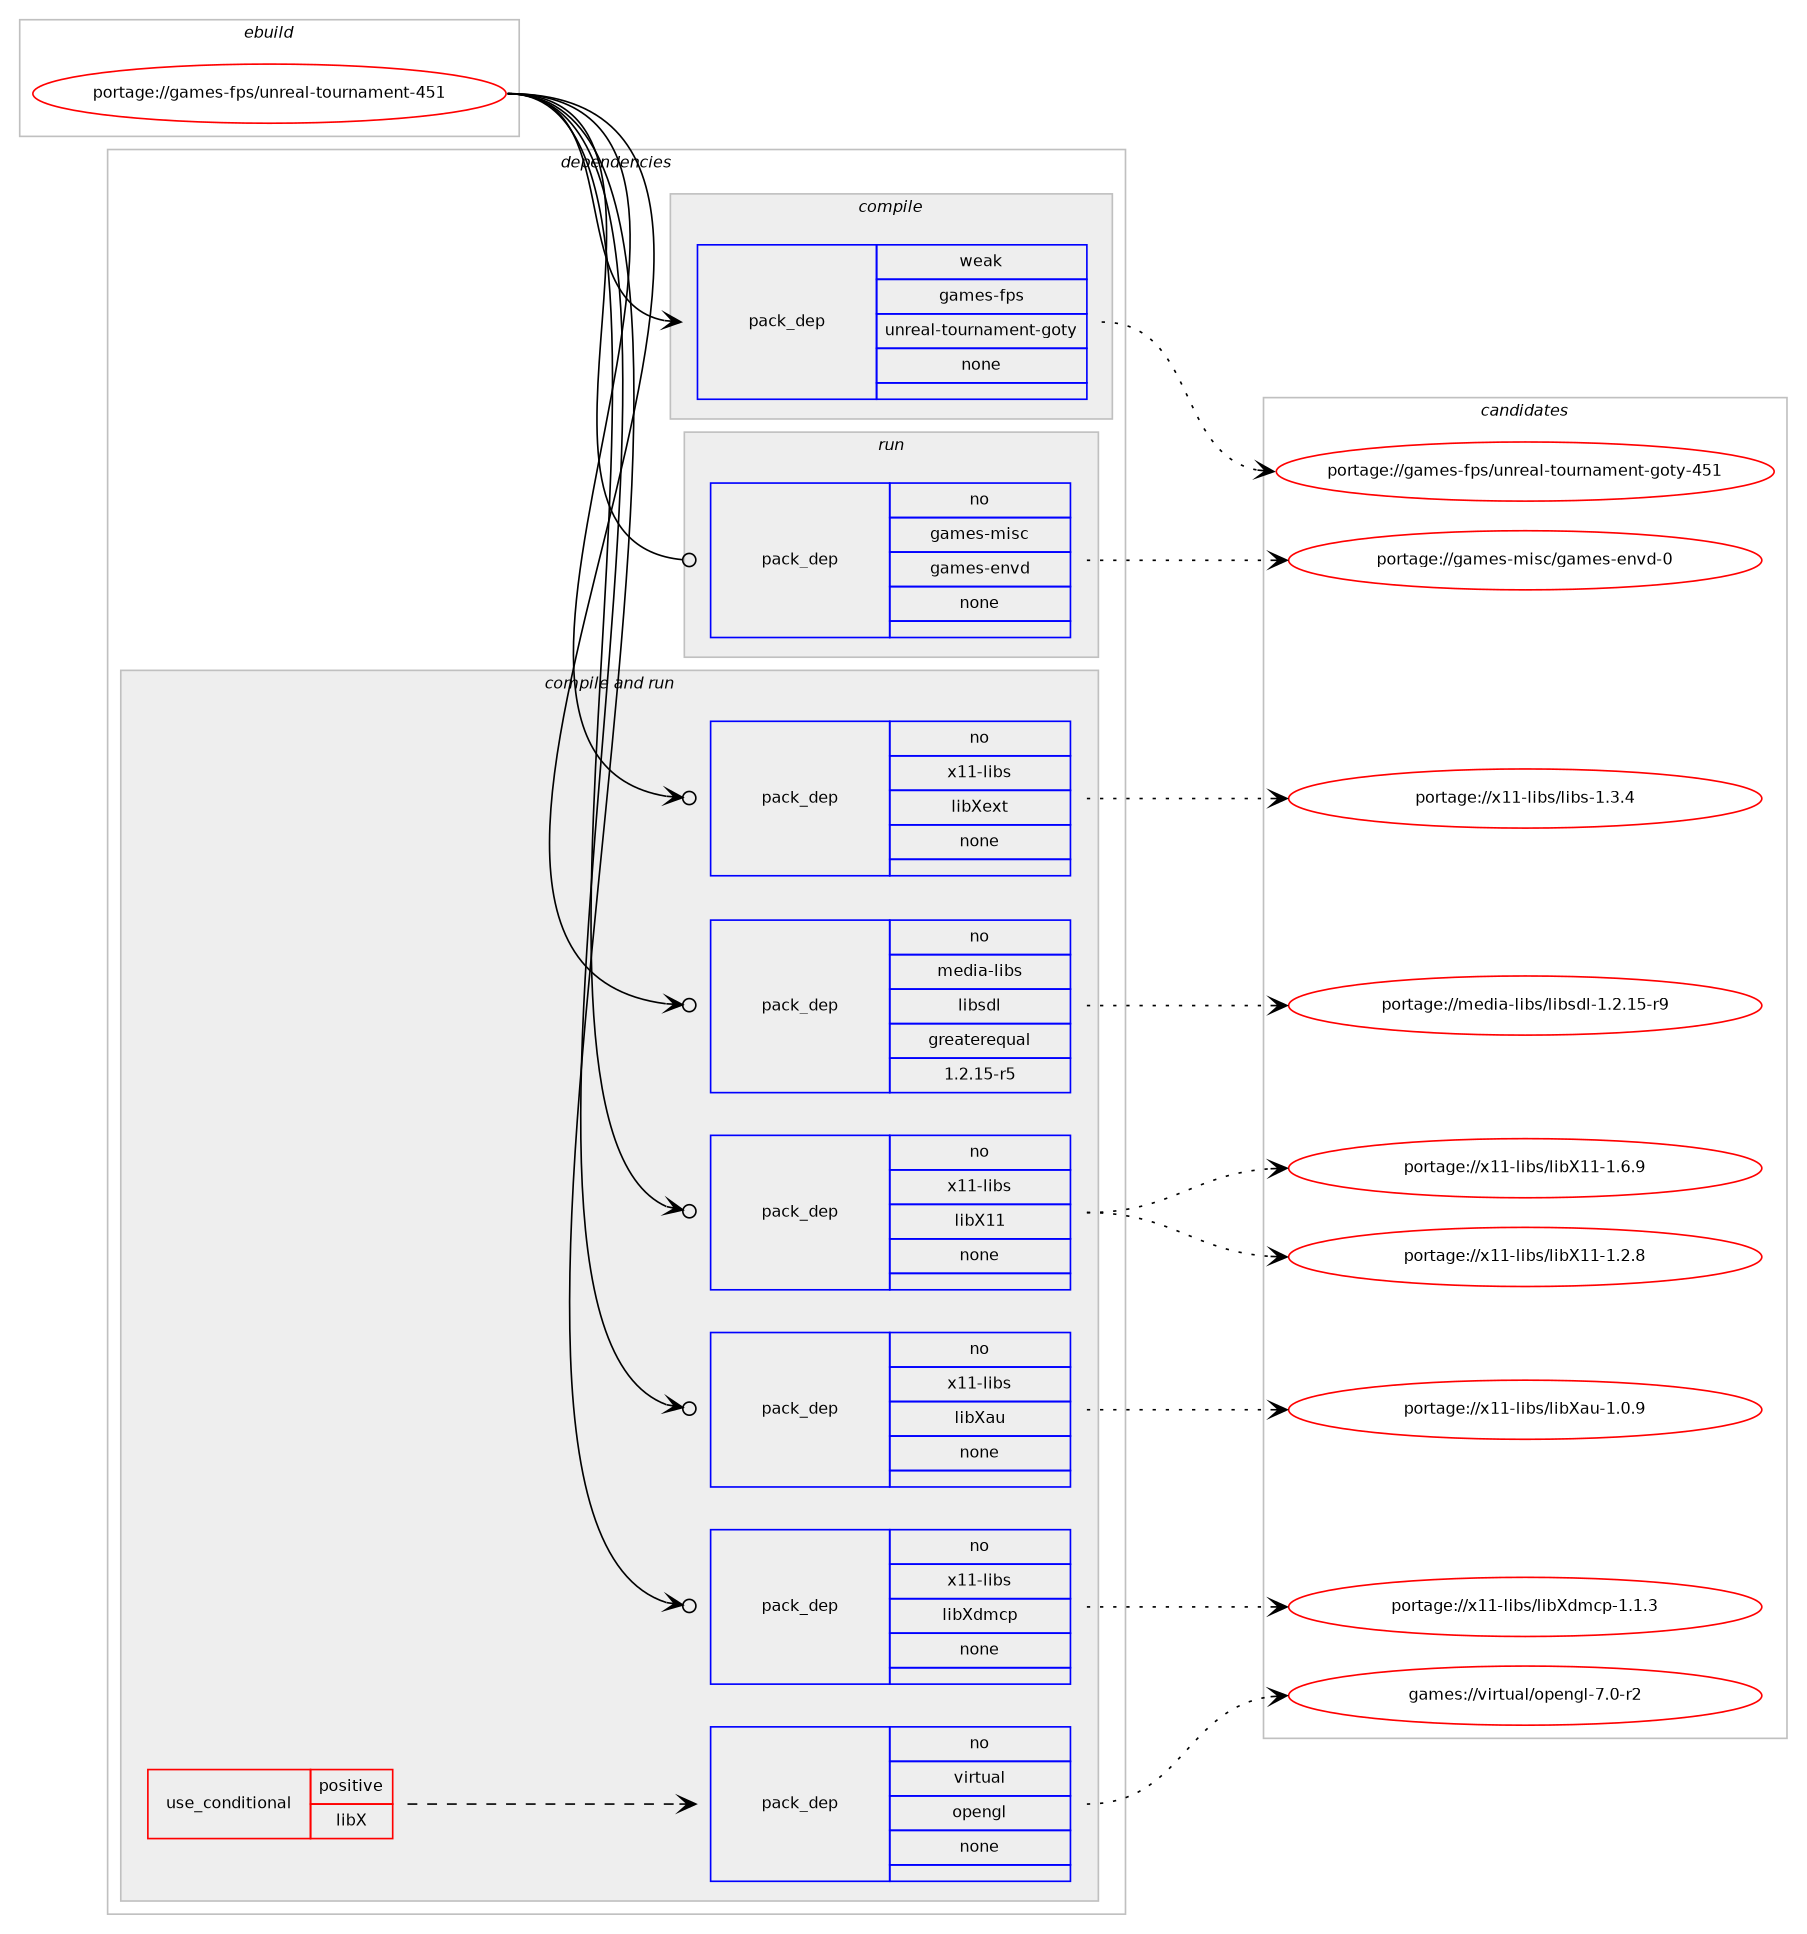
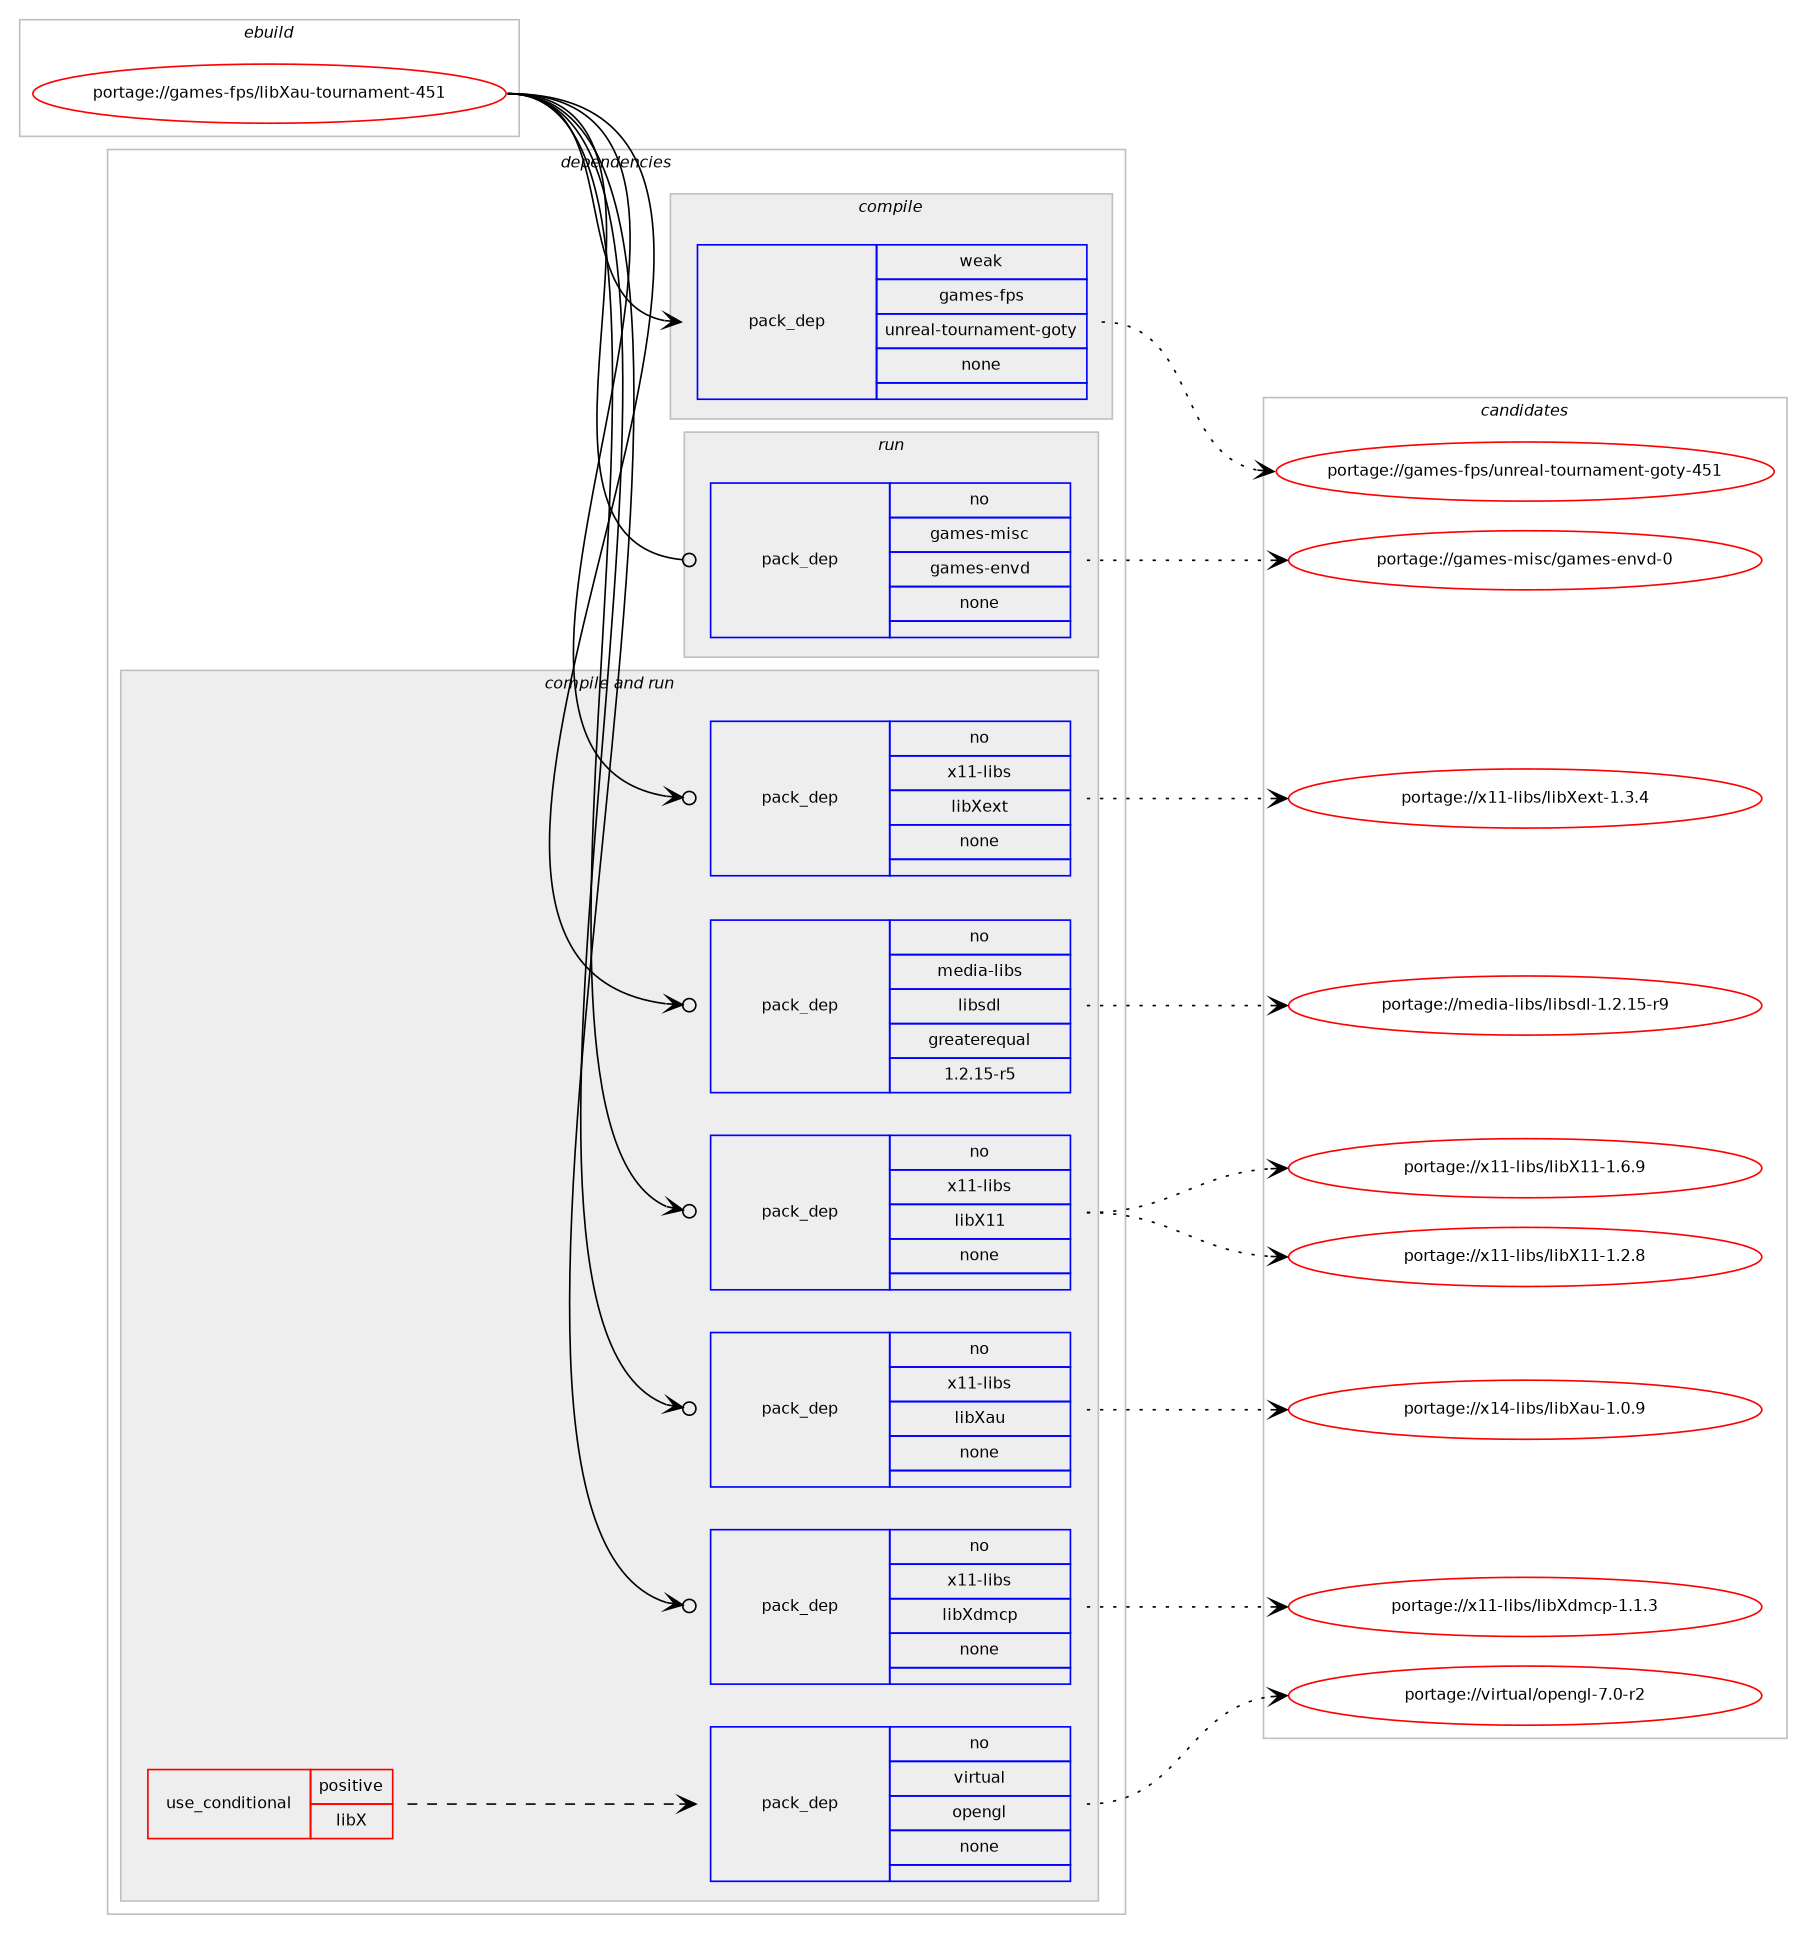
  digraph {
    compound=true
    concentrate=true
    fontname=Helvetica
    fontsize=10
    newrank=true
    rankdir=LR
    ranksep=1.5
    node [color=red fontname=Helvetica fontsize=10]
    edge [arrowhead=vee headport=w style=dotted tailport=e weight=100]
-   n1 [label="portage://games-fps/unreal-tournament-451" width=4]
+   n1 [label="portage://games-fps/libXau-tournament-451" width=4]
    n2 [color=blue label=<<TABLE BORDER="0" CELLBORDER="1" CELLSPACING="0" CELLPADDING="4" WIDTH="220"><TR><TD ROWSPAN="6" CELLPADDING="30">pack_dep</TD></TR><TR><TD WIDTH="110">weak</TD></TR><TR><TD>games-fps</TD></TR><TR><TD>unreal-tournament-goty</TD></TR><TR><TD>none</TD></TR><TR><TD></TD></TR></TABLE>> shape=none]
    n3 [color=blue label=<<TABLE BORDER="0" CELLBORDER="1" CELLSPACING="0" CELLPADDING="4" WIDTH="220"><TR><TD ROWSPAN="6" CELLPADDING="30">pack_dep</TD></TR><TR><TD WIDTH="110">no</TD></TR><TR><TD>virtual</TD></TR><TR><TD>opengl</TD></TR><TR><TD>none</TD></TR><TR><TD></TD></TR></TABLE>> shape=none]
    n4 [label=<<TABLE BORDER="0" CELLBORDER="1" CELLSPACING="0" CELLPADDING="4"><TR><TD ROWSPAN="3" CELLPADDING="10">use_conditional</TD></TR><TR><TD>positive</TD></TR><TR><TD>libX</TD></TR></TABLE>> shape=none]
    n5 [color=blue label=<<TABLE BORDER="0" CELLBORDER="1" CELLSPACING="0" CELLPADDING="4" WIDTH="220"><TR><TD ROWSPAN="6" CELLPADDING="30">pack_dep</TD></TR><TR><TD WIDTH="110">no</TD></TR><TR><TD>media-libs</TD></TR><TR><TD>libsdl</TD></TR><TR><TD>greaterequal</TD></TR><TR><TD>1.2.15-r5</TD></TR></TABLE>> shape=none]
    n6 [color=blue label=<<TABLE BORDER="0" CELLBORDER="1" CELLSPACING="0" CELLPADDING="4" WIDTH="220"><TR><TD ROWSPAN="6" CELLPADDING="30">pack_dep</TD></TR><TR><TD WIDTH="110">no</TD></TR><TR><TD>x11-libs</TD></TR><TR><TD>libX11</TD></TR><TR><TD>none</TD></TR><TR><TD></TD></TR></TABLE>> shape=none]
    n7 [color=blue label=<<TABLE BORDER="0" CELLBORDER="1" CELLSPACING="0" CELLPADDING="4" WIDTH="220"><TR><TD ROWSPAN="6" CELLPADDING="30">pack_dep</TD></TR><TR><TD WIDTH="110">no</TD></TR><TR><TD>x11-libs</TD></TR><TR><TD>libXau</TD></TR><TR><TD>none</TD></TR><TR><TD></TD></TR></TABLE>> shape=none]
    n8 [color=blue label=<<TABLE BORDER="0" CELLBORDER="1" CELLSPACING="0" CELLPADDING="4" WIDTH="220"><TR><TD ROWSPAN="6" CELLPADDING="30">pack_dep</TD></TR><TR><TD WIDTH="110">no</TD></TR><TR><TD>x11-libs</TD></TR><TR><TD>libXdmcp</TD></TR><TR><TD>none</TD></TR><TR><TD></TD></TR></TABLE>> shape=none]
    n9 [color=blue label=<<TABLE BORDER="0" CELLBORDER="1" CELLSPACING="0" CELLPADDING="4" WIDTH="220"><TR><TD ROWSPAN="6" CELLPADDING="30">pack_dep</TD></TR><TR><TD WIDTH="110">no</TD></TR><TR><TD>x11-libs</TD></TR><TR><TD>libXext</TD></TR><TR><TD>none</TD></TR><TR><TD></TD></TR></TABLE>> shape=none]
    n10 [color=blue label=<<TABLE BORDER="0" CELLBORDER="1" CELLSPACING="0" CELLPADDING="4" WIDTH="220"><TR><TD ROWSPAN="6" CELLPADDING="30">pack_dep</TD></TR><TR><TD WIDTH="110">no</TD></TR><TR><TD>games-misc</TD></TR><TR><TD>games-envd</TD></TR><TR><TD>none</TD></TR><TR><TD></TD></TR></TABLE>> shape=none]
-   n11 [label="games://virtual/opengl-7.0-r2" width=4]
+   n11 [label="portage://virtual/opengl-7.0-r2" width=4]
    n12 [label="portage://games-fps/unreal-tournament-goty-451" width=4]
    n13 [label="portage://media-libs/libsdl-1.2.15-r9" width=4]
    n14 [label="portage://x11-libs/libX11-1.2.8" width=4]
    n15 [label="portage://x11-libs/libX11-1.6.9" width=4]
-   n16 [label="portage://x11-libs/libXau-1.0.9" width=4]
+   n16 [label="portage://x14-libs/libXau-1.0.9" width=4]
    n17 [label="portage://x11-libs/libXdmcp-1.1.3" width=4]
-   n18 [label="portage://x11-libs/libs-1.3.4" width=4]
+   n18 [label="portage://x11-libs/libXext-1.3.4" width=4]
    n19 [label="portage://games-misc/games-envd-0" width=4]
    subgraph cluster_1 {
      color=gray
      label=<<i>ebuild</i>>
      rank=same
      n1
    }
    subgraph cluster_2 {
      color=gray
      label=<<i>dependencies</i>>
      subgraph cluster_3 {
        color=gray
        fillcolor="#eeeeee"
        label=<<i>compile</i>>
        style=filled
        subgraph sub_4 {
          color=gray
          fillcolor="#eeeeee"
          label=<<i>compile</i>>
          style=filled
          n2
        }
      }
      subgraph cluster_5 {
        color=gray
        fillcolor="#eeeeee"
        label=<<i>compile and run</i>>
        style=filled
        subgraph sub_6 {
          color=gray
          fillcolor="#eeeeee"
          label=<<i>compile and run</i>>
          style=filled
          n4
          subgraph sub_7 {
            color=gray
            fillcolor="#eeeeee"
            label=<<i>compile and run</i>>
            style=filled
            n3
          }
        }
        subgraph sub_8 {
          color=gray
          fillcolor="#eeeeee"
          label=<<i>compile and run</i>>
          style=filled
          n5
        }
        subgraph sub_9 {
          color=gray
          fillcolor="#eeeeee"
          label=<<i>compile and run</i>>
          style=filled
          n6
        }
        subgraph sub_10 {
          color=gray
          fillcolor="#eeeeee"
          label=<<i>compile and run</i>>
          style=filled
          n7
        }
        subgraph sub_11 {
          color=gray
          fillcolor="#eeeeee"
          label=<<i>compile and run</i>>
          style=filled
          n8
        }
        subgraph sub_12 {
          color=gray
          fillcolor="#eeeeee"
          label=<<i>compile and run</i>>
          style=filled
          n9
        }
      }
      subgraph cluster_13 {
        color=gray
        fillcolor="#eeeeee"
        label=<<i>run</i>>
        style=filled
        subgraph sub_14 {
          color=gray
          fillcolor="#eeeeee"
          label=<<i>run</i>>
          style=filled
          n10
        }
      }
    }
    subgraph cluster_15 {
      color=gray
      label=<<i>candidates</i>>
      rank=same
      subgraph sub_16 {
        color=black
        label=<<i>candidates</i>>
        nodesep=1
        rank=same
        n11
      }
      subgraph sub_17 {
        color=black
        label=<<i>candidates</i>>
        nodesep=1
        rank=same
        n12
      }
      subgraph sub_18 {
        color=black
        label=<<i>candidates</i>>
        nodesep=1
        rank=same
        n13
      }
      subgraph sub_19 {
        color=black
        label=<<i>candidates</i>>
        nodesep=1
        rank=same
        n14
        n15
      }
      subgraph sub_20 {
        color=black
        label=<<i>candidates</i>>
        nodesep=1
        rank=same
        n16
      }
      subgraph sub_21 {
        color=black
        label=<<i>candidates</i>>
        nodesep=1
        rank=same
        n17
      }
      subgraph sub_22 {
        color=black
        label=<<i>candidates</i>>
        nodesep=1
        rank=same
        n18
      }
      subgraph sub_23 {
        color=black
        label=<<i>candidates</i>>
        nodesep=1
        rank=same
        n19
      }
    }
    n1 -> n2 [style=solid weight=20]
    n1 -> n5 [arrowhead=odotvee style=solid weight=20]
    n1 -> n6 [arrowhead=odotvee style=solid weight=20]
    n1 -> n7 [arrowhead=odotvee style=solid weight=20]
    n1 -> n8 [arrowhead=odotvee style=solid weight=20]
    n1 -> n9 [arrowhead=odotvee style=solid weight=20]
    n1 -> n10 [arrowhead=odot style=solid weight=20]
    n2 -> n12
    n3 -> n11
    n4 -> n3 [style=dashed weight=20]
    n5 -> n13
    n6 -> n14
    n6 -> n15
    n7 -> n16
    n8 -> n17
    n9 -> n18
    n10 -> n19
  }
